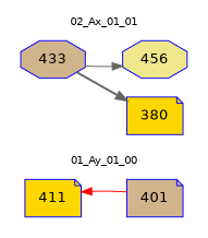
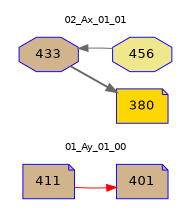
  digraph {
    fontname="DejaVu Sans"
    rankdir=LR
    node [color=blue fillcolor=gold fontname="DejaVu Sans" shape=note style=filled]
    edge [color=gray40 fontname="DejaVu Sans" style=solid]
-   n1 [label=411]
+   n1 [fillcolor=tan label=411]
    n2 [fillcolor=tan label=401]
    n3 [fillcolor=tan label=433 shape=octagon]
    n4 [label=380]
    n5 [fillcolor=khaki label=456 shape=octagon]
    subgraph cluster_1 {
      color=white
      fontsize=10
      label="01_Ay_01_00"
      n1
      n2
    }
    subgraph cluster_2 {
      color=white
      fontsize=10
      label="02_Ax_01_01"
      n3
      n4
      n5
    }
-   n2 -> n1 [color=red]
+   n1 -> n2 [color=red]
    n3 -> n4 [style=bold]
-   n3 -> n5
+   n5 -> n3
  }
